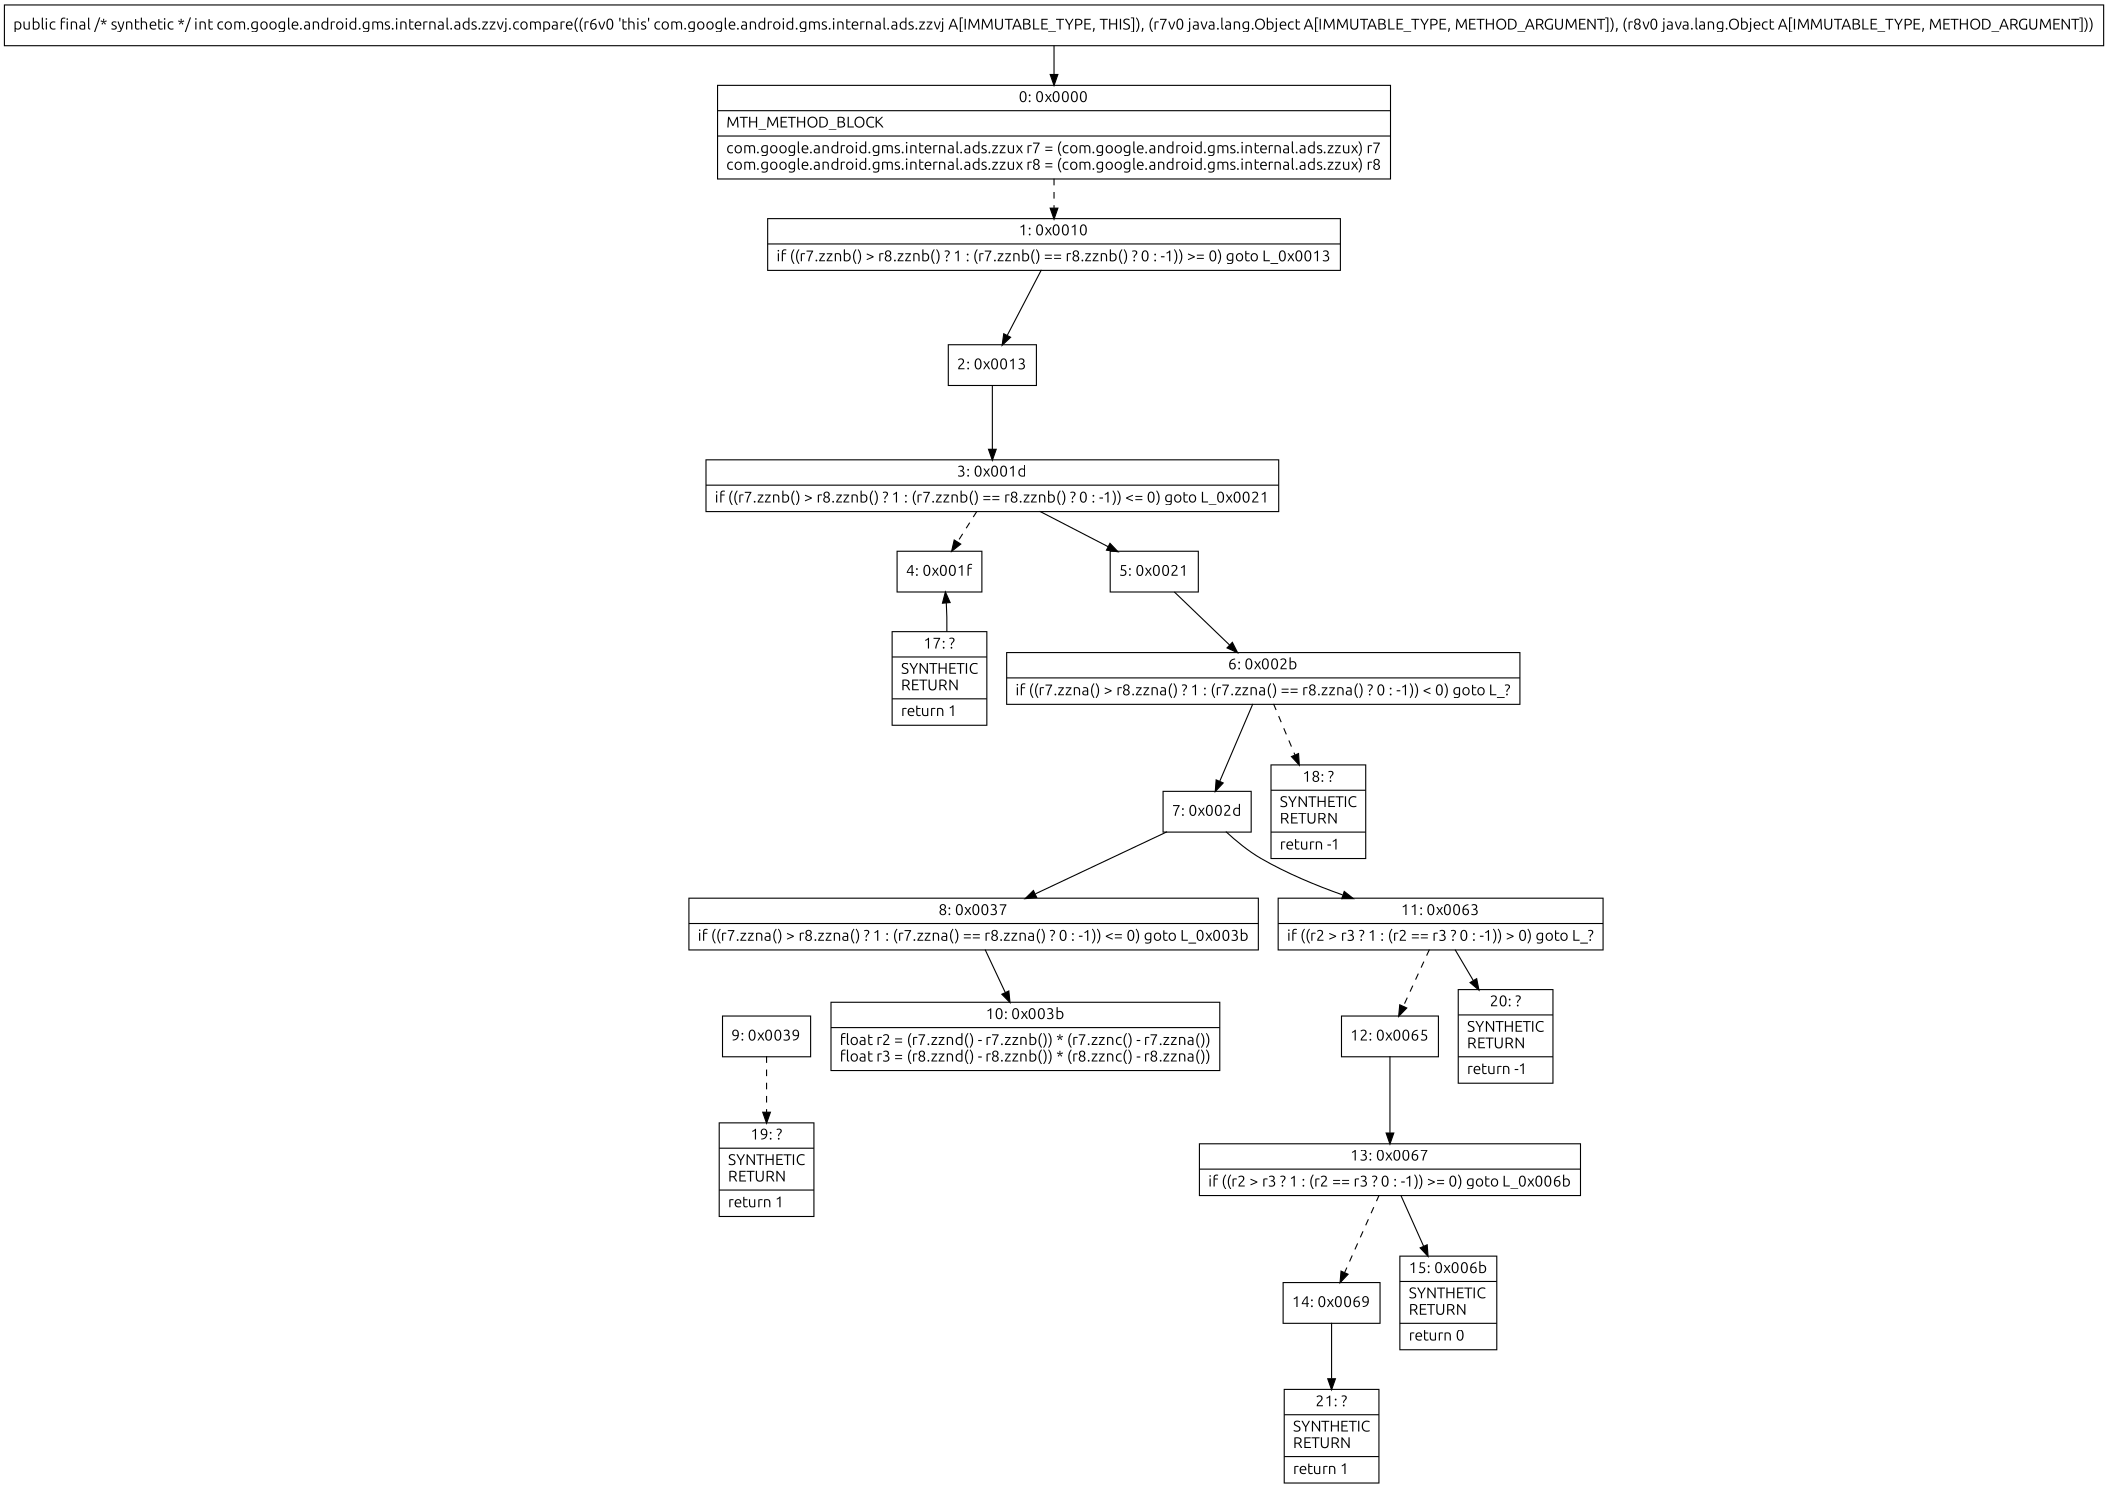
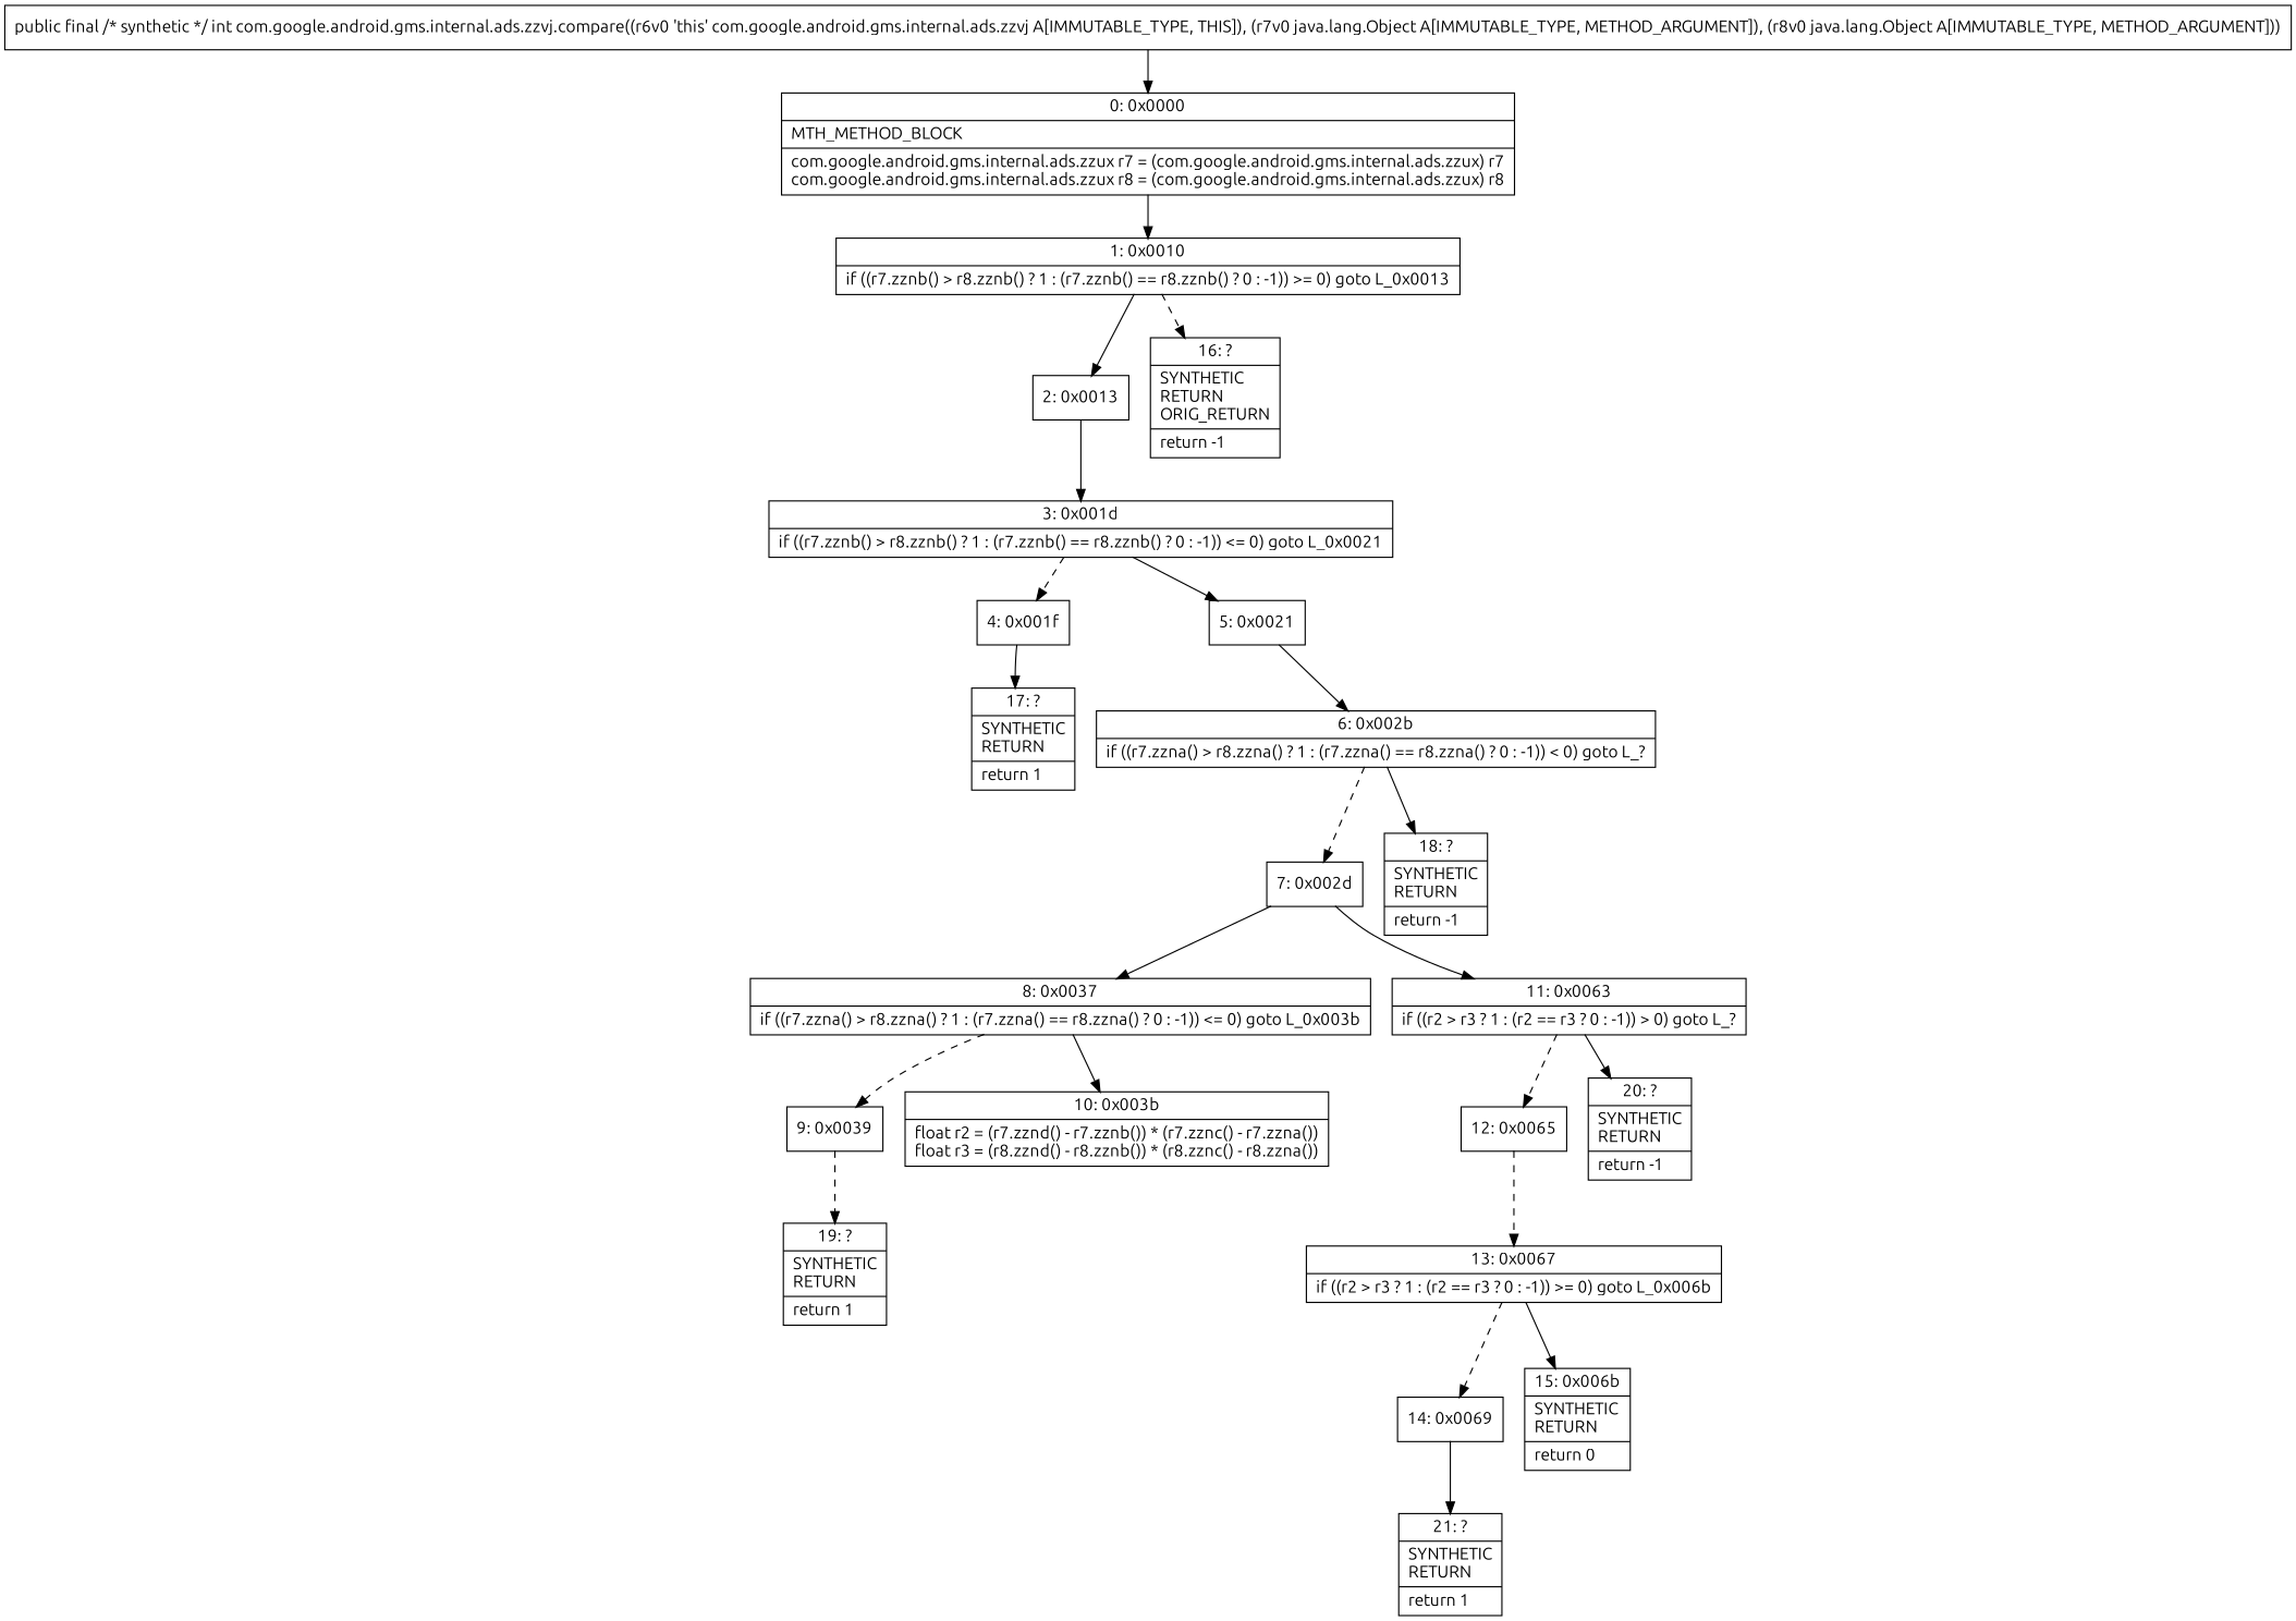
  digraph {
    fontname=Ubuntu
    node [fontname=Ubuntu shape=record]
    edge [fontname=Ubuntu]
    n1 [label="{0\:\ 0x0000|MTH_METHOD_BLOCK\l|com.google.android.gms.internal.ads.zzux r7 = (com.google.android.gms.internal.ads.zzux) r7\lcom.google.android.gms.internal.ads.zzux r8 = (com.google.android.gms.internal.ads.zzux) r8\l}"]
    n2 [label="{1\:\ 0x0010|if ((r7.zznb() \> r8.zznb() ? 1 : (r7.zznb() == r8.zznb() ? 0 : \-1)) \>= 0) goto L_0x0013\l}"]
    n3 [label="{2\:\ 0x0013}"]
+   n4 [label="{16\:\ ?|SYNTHETIC\lRETURN\lORIG_RETURN\l|return \-1\l}"]
    n5 [label="{3\:\ 0x001d|if ((r7.zznb() \> r8.zznb() ? 1 : (r7.zznb() == r8.zznb() ? 0 : \-1)) \<= 0) goto L_0x0021\l}"]
    n6 [label="{4\:\ 0x001f}"]
    n7 [label="{5\:\ 0x0021}"]
    n8 [label="{17\:\ ?|SYNTHETIC\lRETURN\l|return 1\l}"]
    n9 [label="{6\:\ 0x002b|if ((r7.zzna() \> r8.zzna() ? 1 : (r7.zzna() == r8.zzna() ? 0 : \-1)) \< 0) goto L_?\l}"]
    n10 [label="{7\:\ 0x002d}"]
    n11 [label="{18\:\ ?|SYNTHETIC\lRETURN\l|return \-1\l}"]
    n12 [label="{8\:\ 0x0037|if ((r7.zzna() \> r8.zzna() ? 1 : (r7.zzna() == r8.zzna() ? 0 : \-1)) \<= 0) goto L_0x003b\l}"]
    n13 [label="{11\:\ 0x0063|if ((r2 \> r3 ? 1 : (r2 == r3 ? 0 : \-1)) \> 0) goto L_?\l}"]
    n14 [label="{9\:\ 0x0039}"]
    n15 [label="{10\:\ 0x003b|float r2 = (r7.zznd() \- r7.zznb()) * (r7.zznc() \- r7.zzna())\lfloat r3 = (r8.zznd() \- r8.zznb()) * (r8.zznc() \- r8.zzna())\l}"]
    n16 [label="{19\:\ ?|SYNTHETIC\lRETURN\l|return 1\l}"]
    n17 [label="{12\:\ 0x0065}"]
    n18 [label="{20\:\ ?|SYNTHETIC\lRETURN\l|return \-1\l}"]
    n19 [label="{13\:\ 0x0067|if ((r2 \> r3 ? 1 : (r2 == r3 ? 0 : \-1)) \>= 0) goto L_0x006b\l}"]
    n20 [label="{14\:\ 0x0069}"]
    n21 [label="{15\:\ 0x006b|SYNTHETIC\lRETURN\l|return 0\l}"]
    n22 [label="{21\:\ ?|SYNTHETIC\lRETURN\l|return 1\l}"]
    n23 [label="{public final \/* synthetic *\/ int com.google.android.gms.internal.ads.zzvj.compare((r6v0 'this' com.google.android.gms.internal.ads.zzvj A[IMMUTABLE_TYPE, THIS]), (r7v0 java.lang.Object A[IMMUTABLE_TYPE, METHOD_ARGUMENT]), (r8v0 java.lang.Object A[IMMUTABLE_TYPE, METHOD_ARGUMENT])) }"]
-   n1 -> n2 [style=dashed]
+   n1 -> n2
    n2 -> n3
+   n2 -> n4 [style=dashed]
    n3 -> n5
    n5 -> n6 [style=dashed]
    n5 -> n7
-   n8 -> n6
+   n6 -> n8
    n7 -> n9
-   n9 -> n10 [style=solid]
-   n9 -> n11 [style=dashed]
+   n9 -> n10 [style=dashed]
+   n9 -> n11
    n10 -> n12
    n10 -> n13
+   n12 -> n14 [style=dashed]
    n12 -> n15
    n13 -> n17 [style=dashed]
    n13 -> n18
    n14 -> n16 [style=dashed]
-   n17 -> n19
+   n17 -> n19 [style=dashed]
    n19 -> n20 [style=dashed]
    n19 -> n21
    n20 -> n22
    n23 -> n1
  }
